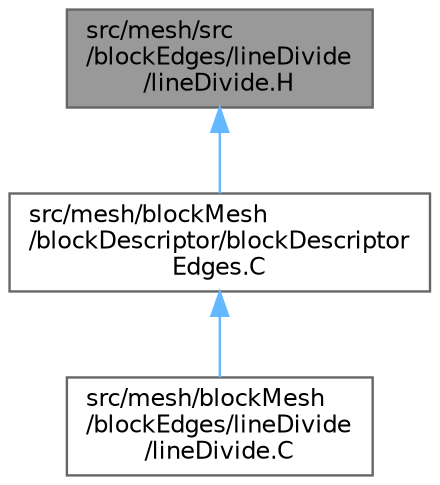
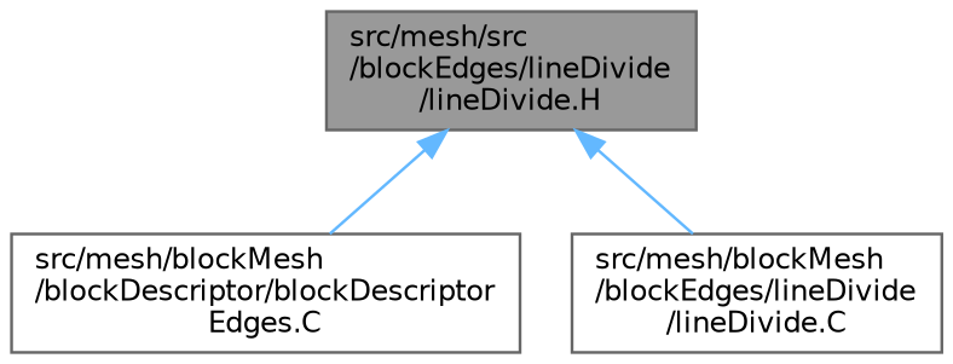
  digraph {
    node [color=grey40 fillcolor=white fontname=Helvetica fontsize=10 shape=box style=filled]
    edge [color=steelblue1 dir=back fontname=Helvetica fontsize=10 labelfontname=Helvetica labelfontsize=10 style=solid]
    n1 [color=gray40 fillcolor=grey60 fontcolor=black height=0.2 label="src/mesh/src\l/blockEdges/lineDivide\l/lineDivide.H" width=0.4]
    n2 [height=0.2 label="src/mesh/blockMesh\l/blockDescriptor/blockDescriptor\lEdges.C" width=0.4]
    n3 [height=0.2 label="src/mesh/blockMesh\l/blockEdges/lineDivide\l/lineDivide.C" width=0.4]
    n1 -> n2
-   n2 -> n3
+   n1 -> n3
  }
